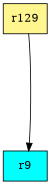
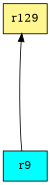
  digraph {
    rankdir=BT
    ranksep=2.0
    node [shape=record style=filled]
    n1 [fillcolor=cyan label="{r9}"]
    n2 [fillcolor=khaki1 label="{r129}"]
-   n2 -> n1
+   n1 -> n2
  }
